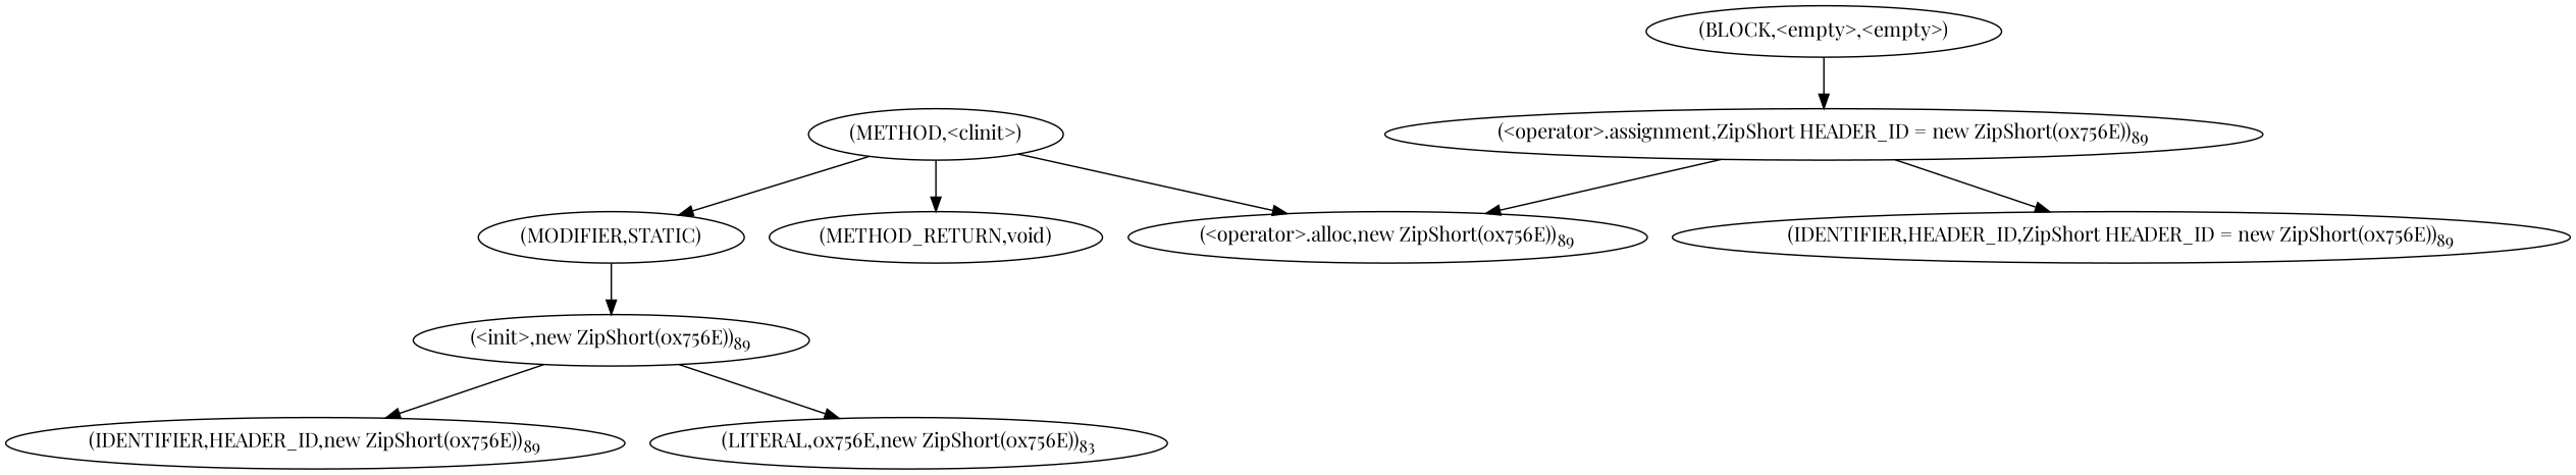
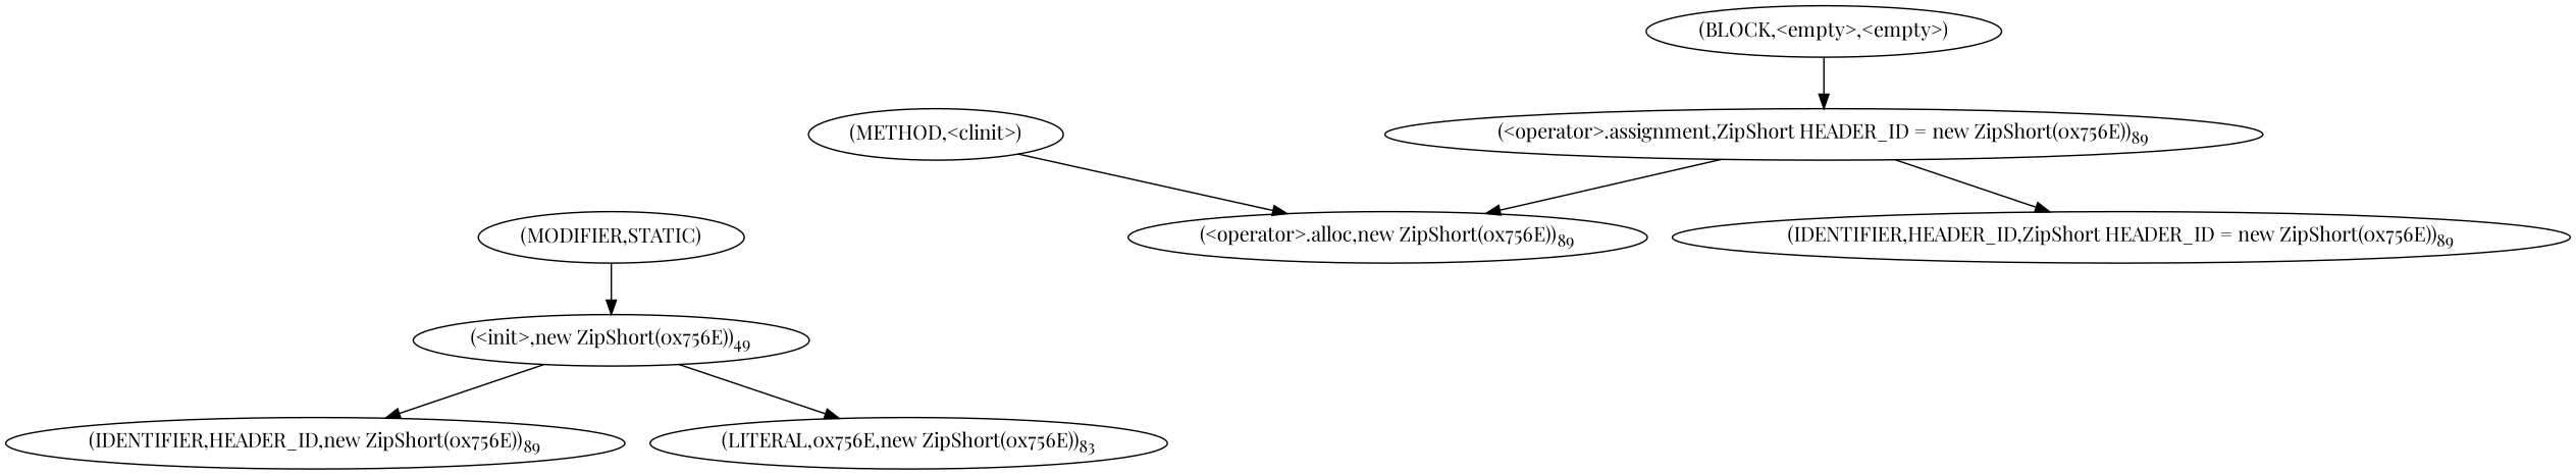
  digraph {
    fontname="Playfair Display"
    node [fontname="Playfair Display"]
    edge [fontname="Playfair Display"]
    n1 [label=<(METHOD,&lt;clinit&gt;)>]
    n2 [label=<(MODIFIER,STATIC)>]
-   n3 [label=<(METHOD_RETURN,void)>]
    n4 [label=<(&lt;operator&gt;.alloc,new ZipShort(0x756E))<SUB>89</SUB>>]
    n5 [label=<(BLOCK,&lt;empty&gt;,&lt;empty&gt;)>]
    n6 [label=<(&lt;operator&gt;.assignment,ZipShort HEADER_ID = new ZipShort(0x756E))<SUB>89</SUB>>]
-   n7 [label=<(&lt;init&gt;,new ZipShort(0x756E))<SUB>89</SUB>>]
+   n7 [label=<(&lt;init&gt;,new ZipShort(0x756E))<SUB>49</SUB>>]
    n8 [label=<(IDENTIFIER,HEADER_ID,ZipShort HEADER_ID = new ZipShort(0x756E))<SUB>89</SUB>>]
    n9 [label=<(IDENTIFIER,HEADER_ID,new ZipShort(0x756E))<SUB>89</SUB>>]
    n10 [label=<(LITERAL,0x756E,new ZipShort(0x756E))<SUB>83</SUB>>]
-   n1 -> n2
-   n1 -> n3
    n1 -> n4
    n2 -> n7
    n5 -> n6
    n6 -> n4
    n6 -> n8
    n7 -> n9
    n7 -> n10
  }
